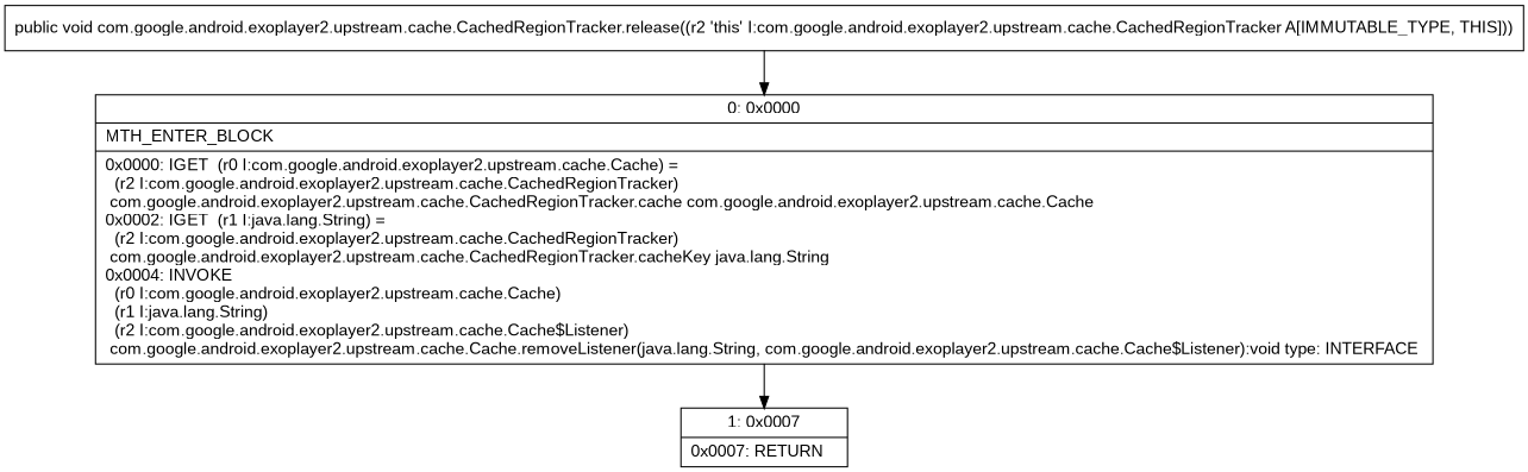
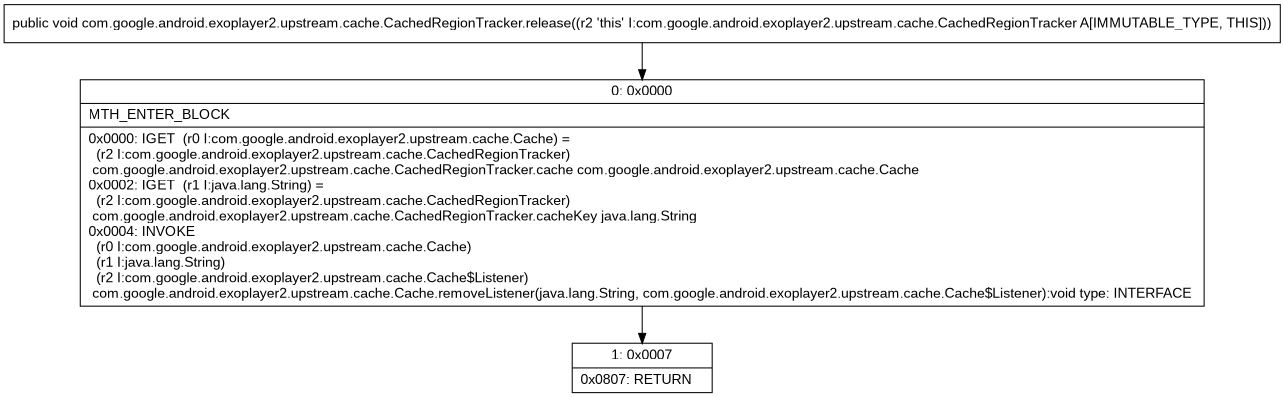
  digraph {
    fontname="Liberation Sans"
    node [shape=record fontname="Liberation Sans"]
    edge [fontname="Liberation Sans"]
    n1 [label="{0\:\ 0x0000|MTH_ENTER_BLOCK\l|0x0000: IGET  (r0 I:com.google.android.exoplayer2.upstream.cache.Cache) = \l  (r2 I:com.google.android.exoplayer2.upstream.cache.CachedRegionTracker)\l com.google.android.exoplayer2.upstream.cache.CachedRegionTracker.cache com.google.android.exoplayer2.upstream.cache.Cache \l0x0002: IGET  (r1 I:java.lang.String) = \l  (r2 I:com.google.android.exoplayer2.upstream.cache.CachedRegionTracker)\l com.google.android.exoplayer2.upstream.cache.CachedRegionTracker.cacheKey java.lang.String \l0x0004: INVOKE  \l  (r0 I:com.google.android.exoplayer2.upstream.cache.Cache)\l  (r1 I:java.lang.String)\l  (r2 I:com.google.android.exoplayer2.upstream.cache.Cache$Listener)\l com.google.android.exoplayer2.upstream.cache.Cache.removeListener(java.lang.String, com.google.android.exoplayer2.upstream.cache.Cache$Listener):void type: INTERFACE \l}"]
-   n2 [label="{1\:\ 0x0007|0x0007: RETURN   \l}"]
+   n2 [label="{1\:\ 0x0007|0x0807: RETURN   \l}"]
    n3 [label="{public void com.google.android.exoplayer2.upstream.cache.CachedRegionTracker.release((r2 'this' I:com.google.android.exoplayer2.upstream.cache.CachedRegionTracker A[IMMUTABLE_TYPE, THIS])) }"]
    n1 -> n2
    n3 -> n1
  }
